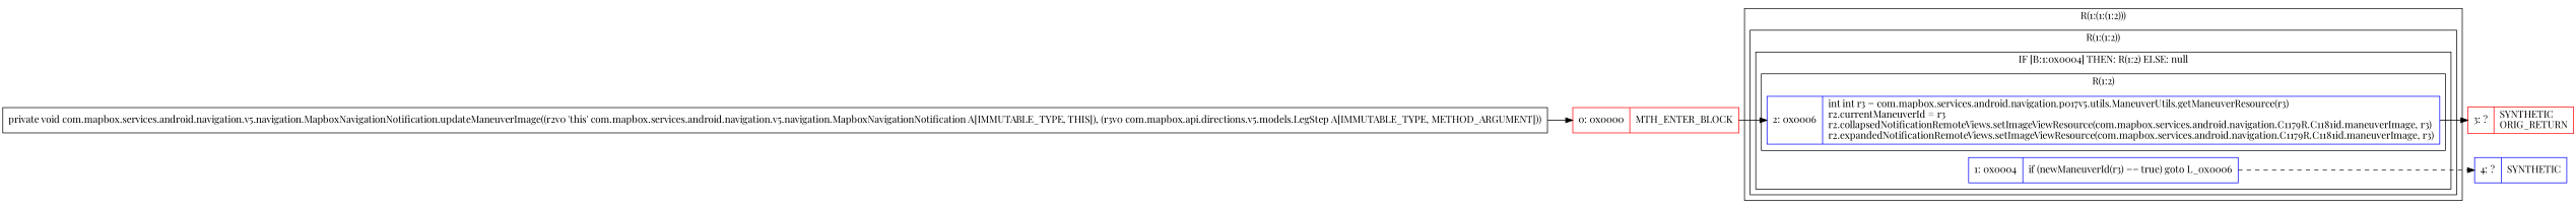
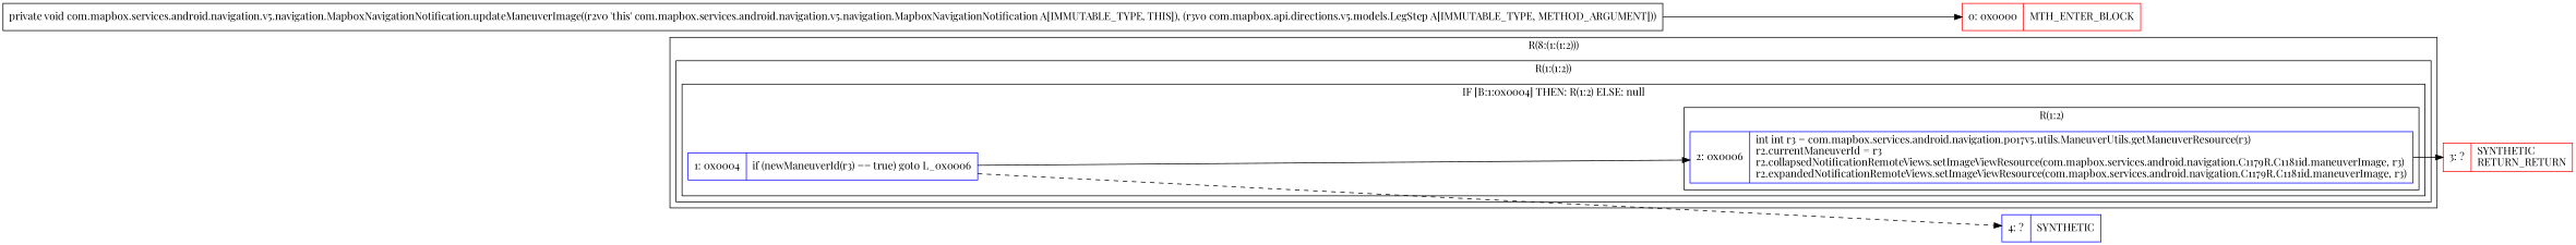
  digraph {
    fontname="Playfair Display"
    rankdir=LR
    node [color=blue fontname="Playfair Display" shape=record]
    edge [fontname="Playfair Display"]
    n1 [label="{2\:\ 0x0006|int int r3 = com.mapbox.services.android.navigation.p017v5.utils.ManeuverUtils.getManeuverResource(r3)\lr2.currentManeuverId = r3\lr2.collapsedNotificationRemoteViews.setImageViewResource(com.mapbox.services.android.navigation.C1179R.C1181id.maneuverImage, r3)\lr2.expandedNotificationRemoteViews.setImageViewResource(com.mapbox.services.android.navigation.C1179R.C1181id.maneuverImage, r3)\l}"]
    n2 [label="{1\:\ 0x0004|if (newManeuverId(r3) == true) goto L_0x0006\l}"]
-   n3 [color=red label="{3\:\ ?|SYNTHETIC\lORIG_RETURN\l}"]
+   n3 [color=red label="{3\:\ ?|SYNTHETIC\lRETURN_RETURN\l}"]
    n4 [label="{4\:\ ?|SYNTHETIC\l}"]
    n5 [color=red label="{0\:\ 0x0000|MTH_ENTER_BLOCK\l}"]
    n6 [label="{private void com.mapbox.services.android.navigation.v5.navigation.MapboxNavigationNotification.updateManeuverImage((r2v0 'this' com.mapbox.services.android.navigation.v5.navigation.MapboxNavigationNotification A[IMMUTABLE_TYPE, THIS]), (r3v0 com.mapbox.api.directions.v5.models.LegStep A[IMMUTABLE_TYPE, METHOD_ARGUMENT])) }" color=""]
    subgraph cluster_1 {
-     label="R(1:(1:(1:2)))"
+     label="R(8:(1:(1:2)))"
      subgraph cluster_2 {
        label="R(1:(1:2))"
        subgraph cluster_3 {
          label="IF [B:1:0x0004] THEN: R(1:2) ELSE: null"
          n2
          subgraph cluster_4 {
            label="R(1:2)"
            n1
          }
        }
      }
    }
    n1 -> n3
-   n5 -> n1
+   n2 -> n1
    n2 -> n4 [style=dashed]
    n6 -> n5
  }
